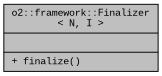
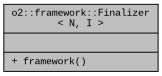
  digraph {
    fontname="Liberation Mono"
-   n1 [color=black fillcolor=grey75 fontcolor=black fontname="Liberation Mono" fontsize=10 height=0.2 label="{o2::framework::Finalizer\l\< N, I \>\n||+ finalize()\l}" shape=record style=filled width=0.4]
+   n1 [color=black fillcolor=grey75 fontcolor=black fontname="Liberation Mono" fontsize=10 height=0.2 label="{o2::framework::Finalizer\l\< N, I \>\n||+ framework()\l}" shape=record style=filled width=0.4]
  }
